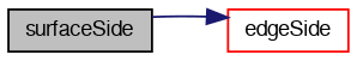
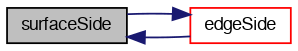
  digraph {
    rankdir=LR
    node [fontname=FreeSans fontsize=10 shape=record]
    edge [color=midnightblue dir=back fontname=FreeSans fontsize=10 labelfontname=FreeSans labelfontsize=10 style=solid]
    n1 [color=black fillcolor=grey75 fontcolor=black height=0.2 label=surfaceSide style=filled width=0.4]
    n2 [color=red height=0.2 label=edgeSide width=0.4]
+   n1 -> n2
    n2 -> n1
  }
